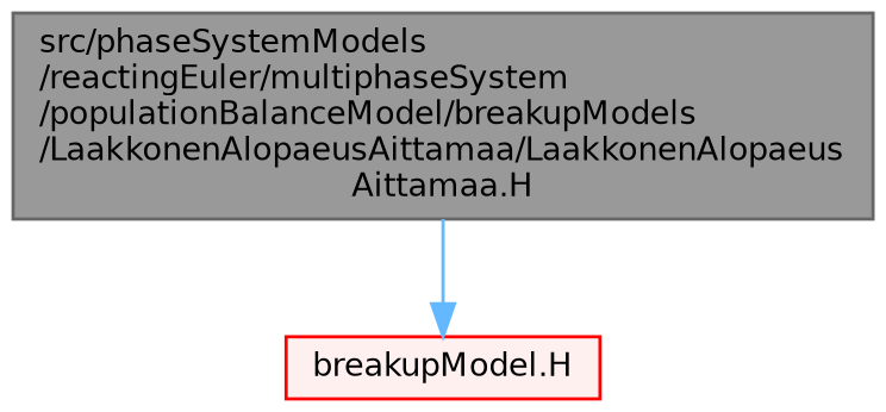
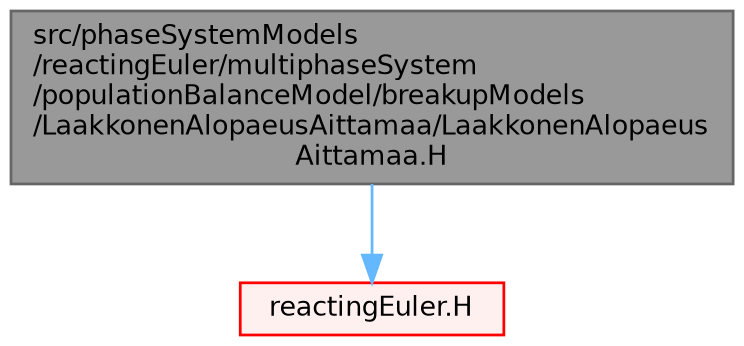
  digraph {
    node [fontname=Helvetica fontsize=10 shape=box style=filled]
    n1 [color=gray40 fillcolor=grey60 fontcolor=black height=0.2 label="src/phaseSystemModels\l/reactingEuler/multiphaseSystem\l/populationBalanceModel/breakupModels\l/LaakkonenAlopaeusAittamaa/LaakkonenAlopaeus\lAittamaa.H" width=0.4]
-   n2 [color=red fillcolor="#FFF0F0" height=0.2 label="breakupModel.H" width=0.4]
+   n2 [color=red fillcolor="#FFF0F0" height=0.2 label="reactingEuler.H" width=0.4]
    n1 -> n2 [color=steelblue1 fontname=Helvetica fontsize=10 labelfontname=Helvetica labelfontsize=10 style=solid]
  }
